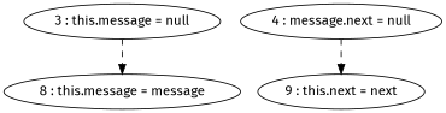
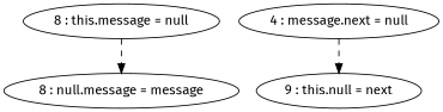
  digraph {
    fontname="Fira Sans"
    node [fontname="Fira Sans"]
    edge [fontname="Fira Sans" style=dashed]
-   "3 : this.message = null"
-   "8 : this.message = message"
+   "3 : this.message = null" [label="8 : this.message = null"]
+   "8 : this.message = message" [label="8 : null.message = message"]
    n3 [label="4 : message.next = null"]
-   "9 : this.next = next"
+   "9 : this.next = next" [label="9 : this.null = next"]
    "3 : this.message = null" -> "8 : this.message = message"
    n3 -> "9 : this.next = next"
  }
